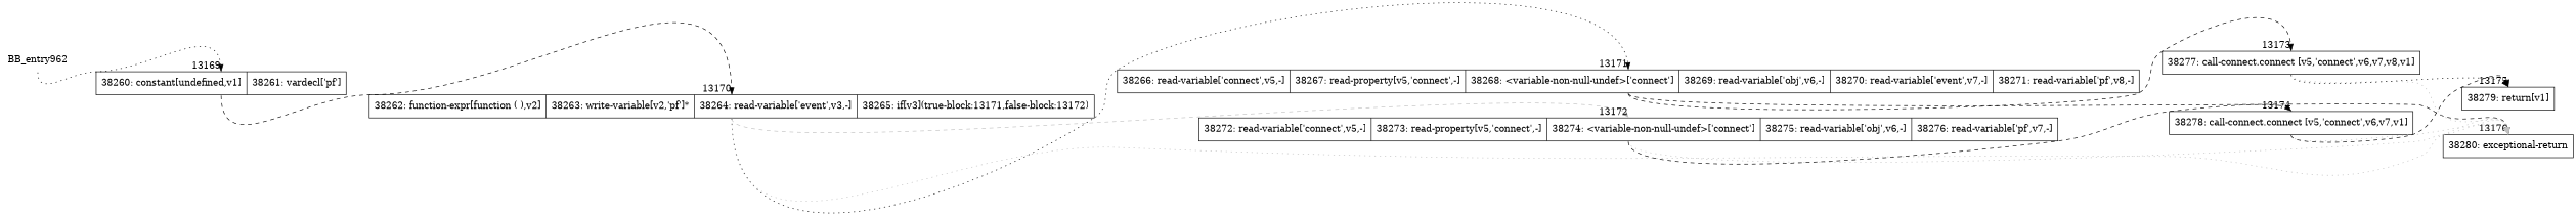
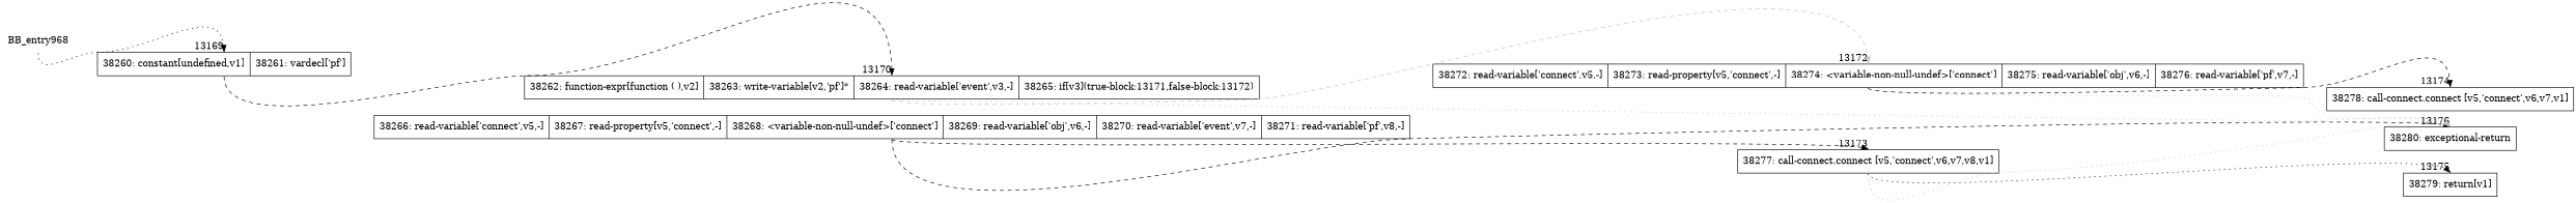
  digraph {
    rankdir=LR
    node [shape=record]
    edge [headport=n style=dotted tailport=s]
-   BB_entry968 [shape=none label=BB_entry962]
+   BB_entry968 [shape=none]
    n2 [label="{38260: constant[undefined,v1]|38261: vardecl['pf']}"]
    n3 [label="{38262: function-expr[function ( ),v2]|38263: write-variable[v2,'pf']*|38264: read-variable['event',v3,-]|38265: if[v3](true-block:13171,false-block:13172)}"]
    n4 [label="{38266: read-variable['connect',v5,-]|38267: read-property[v5,'connect',-]|38268: \<variable-non-null-undef\>['connect']|38269: read-variable['obj',v6,-]|38270: read-variable['event',v7,-]|38271: read-variable['pf',v8,-]}"]
    n5 [label="{38272: read-variable['connect',v5,-]|38273: read-property[v5,'connect',-]|38274: \<variable-non-null-undef\>['connect']|38275: read-variable['obj',v6,-]|38276: read-variable['pf',v7,-]}"]
    n6 [label="{38280: exceptional-return}"]
    n7 [label="{38277: call-connect.connect [v5,'connect',v6,v7,v8,v1]}"]
    n8 [label="{38278: call-connect.connect [v5,'connect',v6,v7,v1]}"]
    n9 [label="{38279: return[v1]}"]
    BB_entry968 -> n2 [headlabel="    13169"]
    n2 -> n3 [headlabel="      13170" style=dashed]
-   n3 -> n4 [headlabel="      13171"]
    n3 -> n5 [color=gray headlabel="      13172" style=dashed]
    n3 -> n6 [color=gray headlabel="      13176"]
    n4 -> n6 [color=black style=dashed]
    n4 -> n7 [headlabel="      13173" style=dashed]
    n5 -> n6 [color=gray]
    n5 -> n8 [headlabel="      13174" style=dashed]
    n7 -> n6 [color=gray]
    n7 -> n9 [headlabel="      13175"]
-   n8 -> n6 [color=gray]
-   n8 -> n9 [style=dashed]
  }
